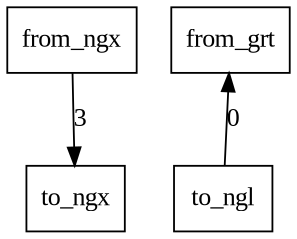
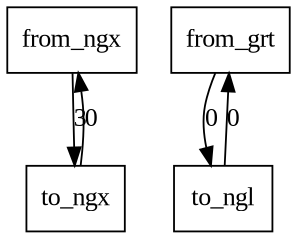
  digraph {
    fontname="Liberation Serif"
    rankdir=TB
    node [fillcolor=white fontname="Liberation Serif" shape=box style=filled]
    edge [fontname="Liberation Serif"]
    n1 [label=<from_ngx>]
    n2 [label=<to_ngx>]
    n3 [label=<from_grt>]
    n4 [label=<to_ngl>]
    n1 -> n2 [label=3]
+   n2 -> n1 [label=0]
+   n3 -> n4 [label=0]
    n4 -> n3 [label=0]
  }
